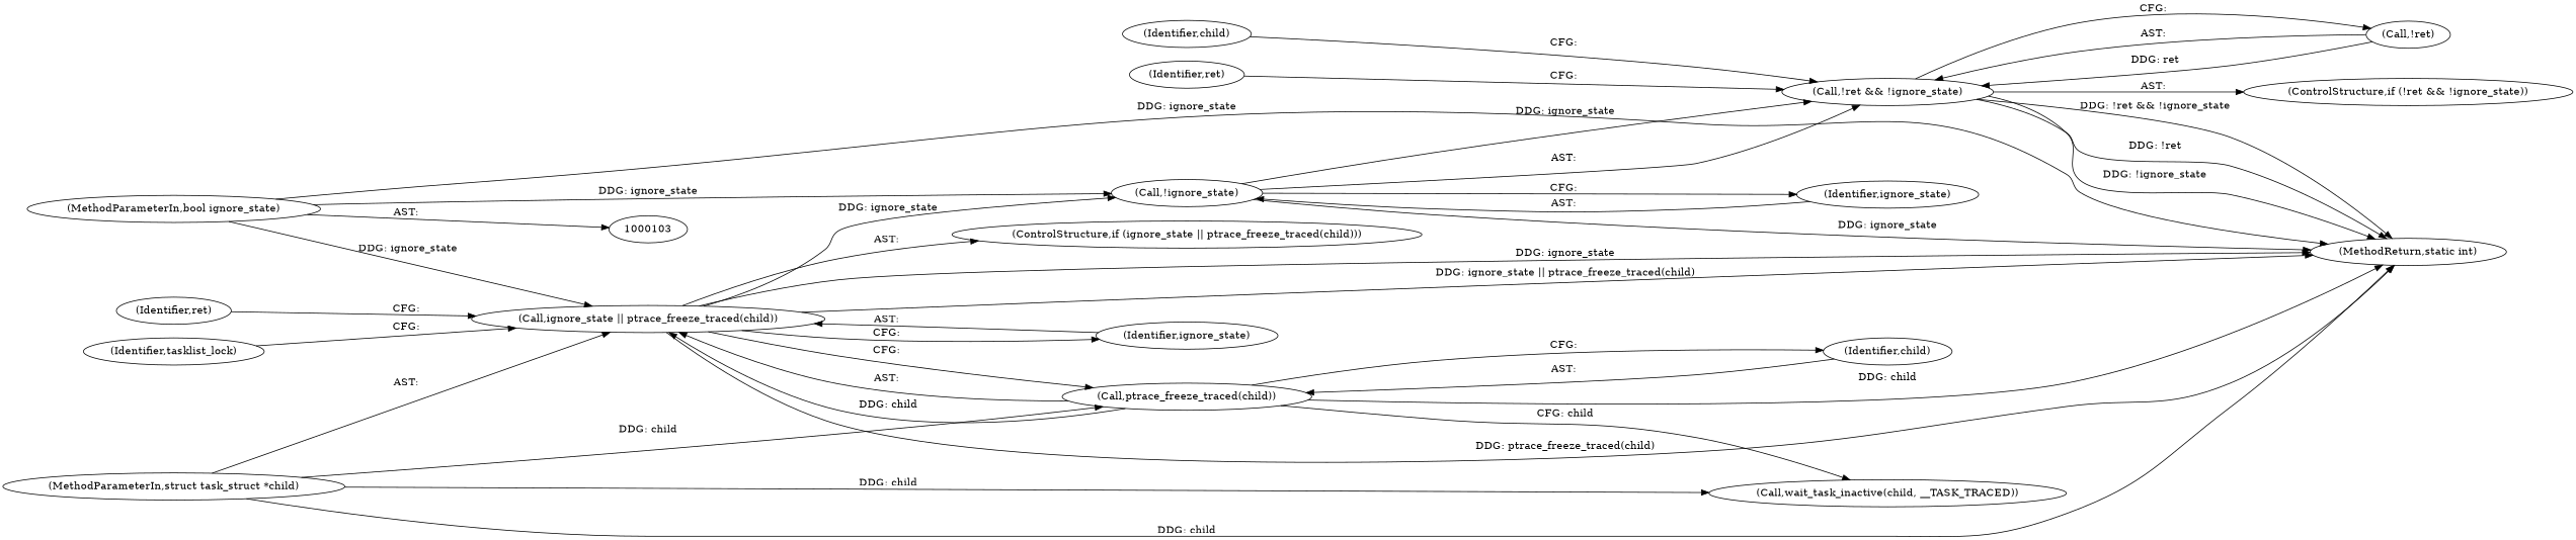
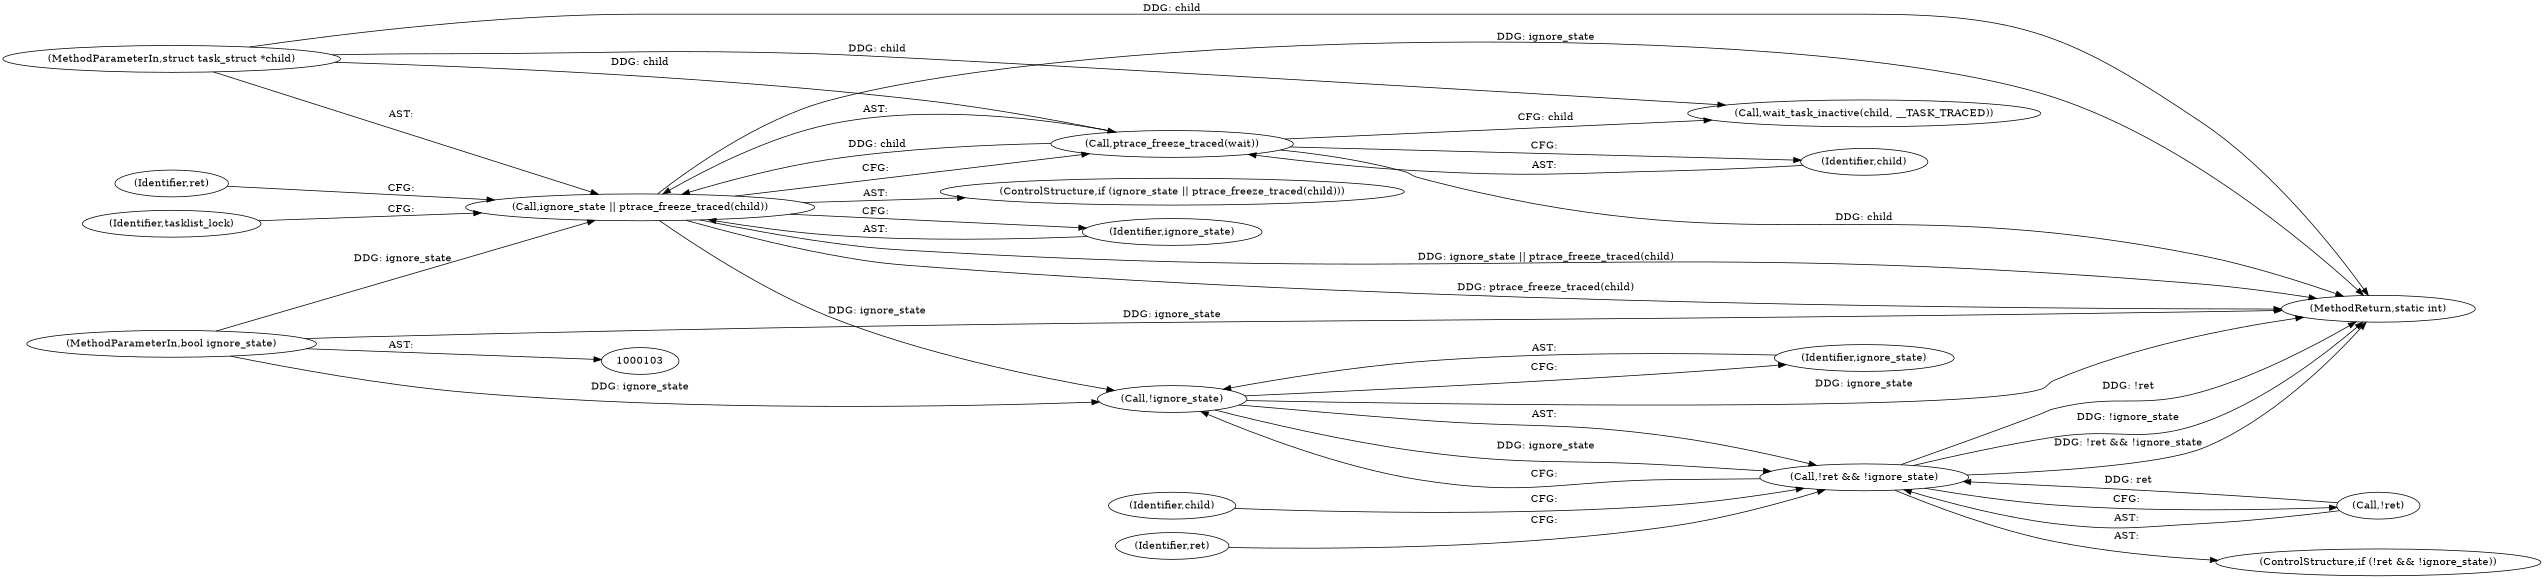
  digraph {
    rankdir=LR
    n1 [label="(Call,ignore_state || ptrace_freeze_traced(child))"]
-   n2 [label="(Call,ptrace_freeze_traced(child))"]
+   n2 [label="(Call,ptrace_freeze_traced(wait))"]
    n3 [label="(Call,!ignore_state)"]
    n4 [label="(Identifier,ignore_state)"]
    n5 [label="(ControlStructure,if (ignore_state || ptrace_freeze_traced(child)))"]
    n6 [label="(MethodReturn,static int)"]
    n7 [label="(Call,wait_task_inactive(child, __TASK_TRACED))"]
    n8 [label="(Identifier,child)"]
    n9 [label="(Call,!ret && !ignore_state)"]
    n10 [label="(Identifier,ignore_state)"]
    n11 [label="(MethodParameterIn,bool ignore_state)"]
    1000103
    n13 [label="(MethodParameterIn,struct task_struct *child)"]
    n14 [label="(Call,!ret)"]
    n15 [label="(ControlStructure,if (!ret && !ignore_state))"]
    n16 [label="(Identifier,child)"]
    n17 [label="(Identifier,tasklist_lock)"]
    n18 [label="(Identifier,ret)"]
    n19 [label="(Identifier,ret)"]
    n1 -> n2 [label="CFG: "]
    n1 -> n3 [label="DDG: ignore_state"]
    n1 -> n4 [label="CFG: "]
    n1 -> n5 [label="AST: "]
    n1 -> n6 [label="DDG: ignore_state"]
    n1 -> n6 [label="DDG: ignore_state || ptrace_freeze_traced(child)"]
    n1 -> n6 [label="DDG: ptrace_freeze_traced(child)"]
    n2 -> n1 [label="AST: "]
    n2 -> n1 [label="DDG: child"]
    n2 -> n6 [label="DDG: child"]
    n2 -> n7 [label="CFG: child"]
    n2 -> n8 [label="CFG: "]
    n3 -> n6 [label="DDG: ignore_state"]
    n3 -> n9 [label="AST: "]
    n3 -> n9 [label="DDG: ignore_state"]
    n3 -> n10 [label="CFG: "]
    n4 -> n1 [label="AST: "]
    n8 -> n2 [label="AST: "]
+   n9 -> n3 [label="CFG: "]
    n9 -> n6 [label="DDG: !ret && !ignore_state"]
    n9 -> n6 [label="DDG: !ret"]
    n9 -> n6 [label="DDG: !ignore_state"]
    n9 -> n14 [label="CFG: "]
    n9 -> n15 [label="AST: "]
    n10 -> n3 [label="AST: "]
    n11 -> n1 [label="DDG: ignore_state"]
    n11 -> n3 [label="DDG: ignore_state"]
    n11 -> n6 [label="DDG: ignore_state"]
    n11 -> 1000103 [label="AST: "]
    n13 -> n1 [label="AST: "]
    n13 -> n2 [label="DDG: child"]
    n13 -> n6 [label="DDG: child"]
    n13 -> n7 [label="DDG: child"]
    n14 -> n9 [label="AST: "]
    n14 -> n9 [label="DDG: ret"]
    n16 -> n9 [label="CFG: "]
    n17 -> n1 [label="CFG: "]
    n18 -> n1 [label="CFG: "]
    n19 -> n9 [label="CFG: "]
  }
